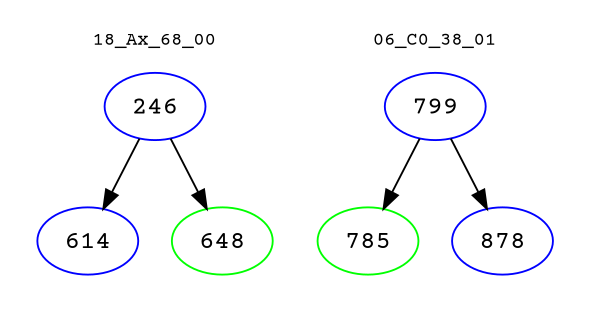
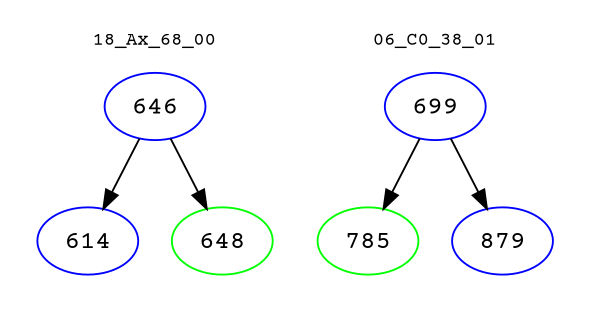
  digraph {
    fontname="Courier Prime"
    node [color=blue fontname="Courier Prime"]
    edge [color=black fontname="Courier Prime"]
-   n1 [label=246]
+   n1 [label=646]
    n2 [label=614]
    n3 [color=green label=648]
-   n4 [label=799]
+   n4 [label=699]
    n5 [color=green label=785]
-   n6 [label=878]
+   n6 [label=879]
    subgraph cluster_1 {
      color=white
      fontsize=10
      label="18_Ax_68_00"
      n1
      n2
      n3
    }
    subgraph cluster_2 {
      color=white
      fontsize=10
      label="06_C0_38_01"
      n4
      n5
      n6
    }
    n1 -> n2
    n1 -> n3
    n4 -> n5
    n4 -> n6
  }
